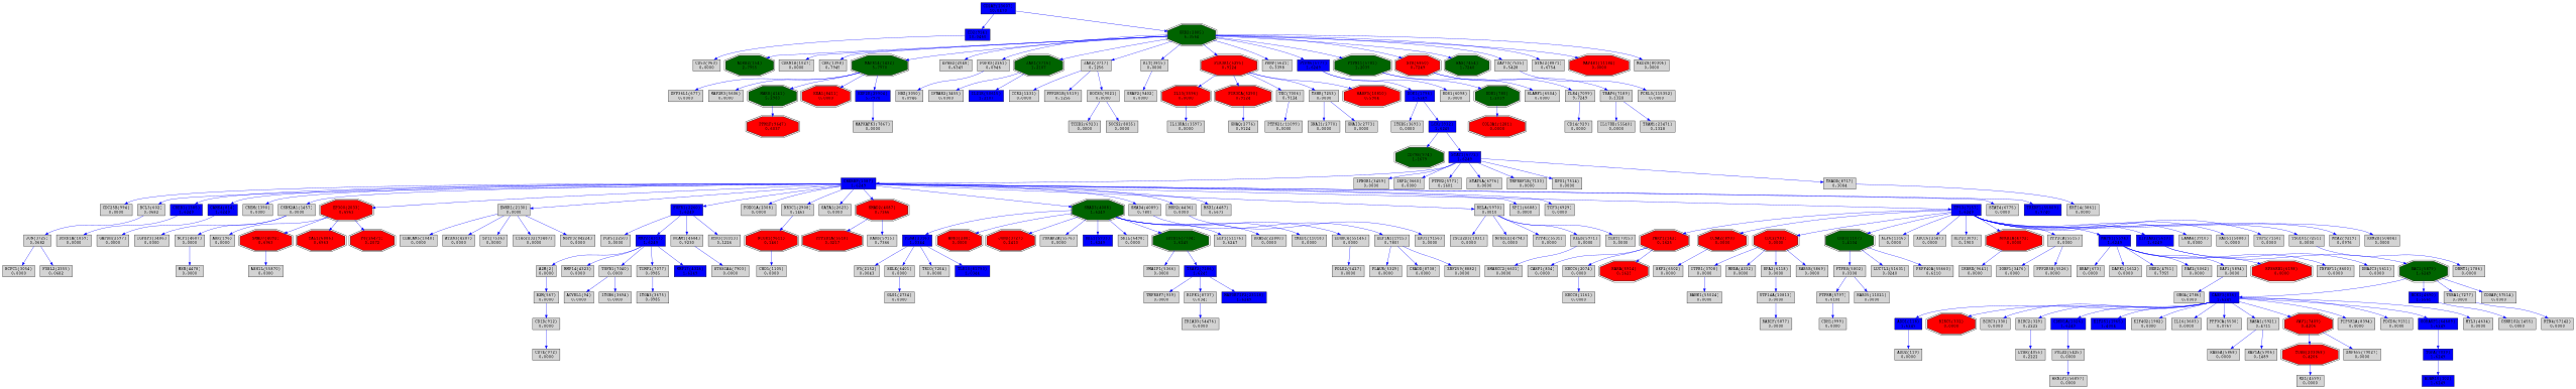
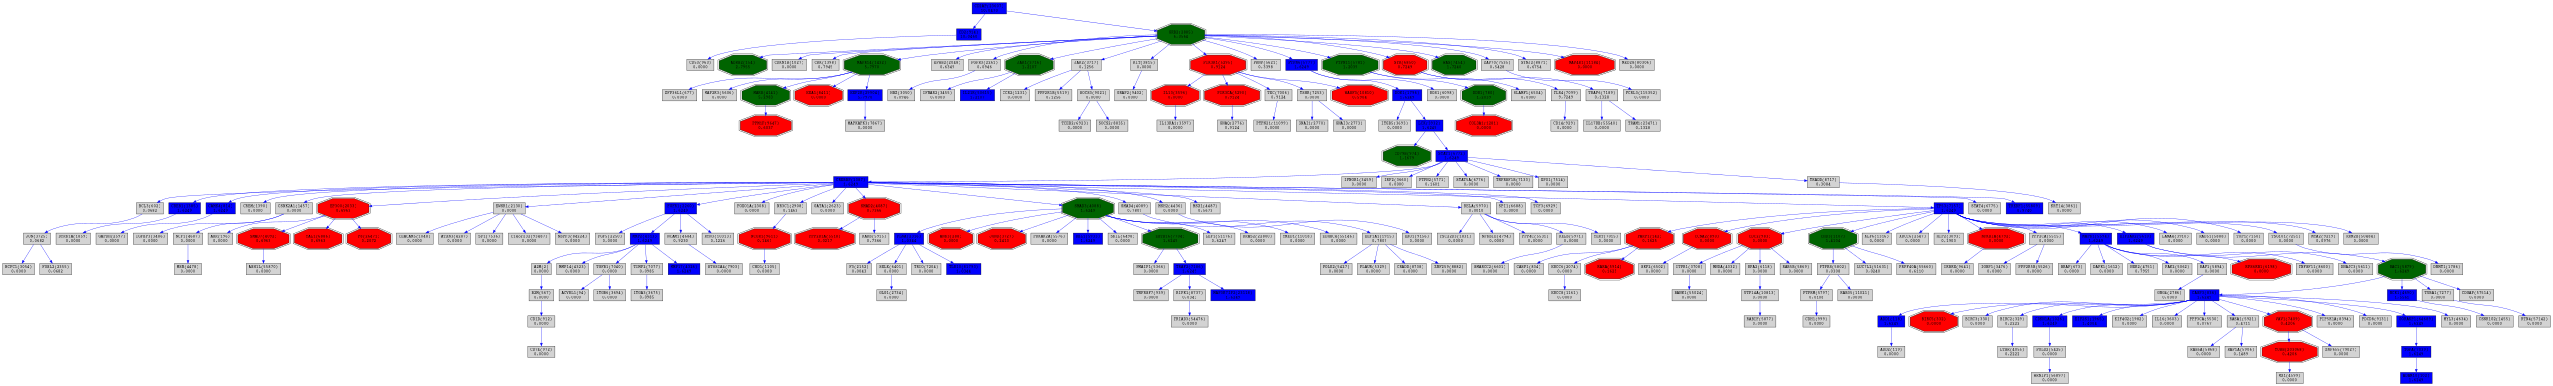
  digraph {
    fontname="Courier Prime"
    node [fillcolor=lightgray fontname="Courier Prime" shape=box style=filled]
    edge [color=blue fontname="Courier Prime"]
    n1 [fillcolor=blue label="ADD1(118)\n1,6249"]
    n2 [label="ADD2(119)\n0,0000"]
    n3 [fillcolor=red label="PARP1(142)\n0,1625" shape=doubleoctagon]
    n4 [label="CASP1(834)\n0,0000"]
    n5 [label="ERCC6(2074)\n0,0000"]
    n6 [fillcolor=red label="RARA(5914)\n0,1625" shape=doubleoctagon]
    n7 [label="ERCC8(1161)\n0,0000"]
    n8 [fillcolor=darkgreen label="ADRB2(154)\n2,7955" shape=doubleoctagon]
    n9 [label="AHR(196)\n0,0000"]
    n10 [label="A2M(2)\n0,0000"]
    n11 [label="B2M(567)\n0,0000"]
    n12 [label="CD1D(912)\n0,0000"]
    n13 [label="ACVRL1(94)\n0,0000"]
    n14 [fillcolor=red label="BIRC5(332)\n0,0000" shape=doubleoctagon]
    n15 [fillcolor=blue label="ADAM10(102)\n1,6249"]
    n16 [label="CD74(972)\n0,0000"]
    n17 [label="BRAF(673)\n0,0000"]
    n18 [fillcolor=darkgreen label="DDR1(780)\n1,2039" shape=doubleoctagon]
    n19 [fillcolor=red label="COL3A1(1281)\n0,0000" shape=doubleoctagon]
    n20 [fillcolor=blue label="CASP3(836)\n1,6249"]
    n21 [label="BIRC3(330)\n0,0000"]
    n22 [label="BIRC2(329)\n0,2222"]
    n23 [fillcolor=blue label="CDKN1A(1026)\n1,6249"]
    n24 [fillcolor=blue label="EIF2S1(1965)\n1,4004"]
    n25 [label="EIF4G2(1982)\n0,0000"]
    n26 [label="IL16(3603)\n0,0000"]
    n27 [label="PPP3CA(5530)\n0,0767"]
    n28 [label="RASA1(5921)\n0,4711"]
    n29 [fillcolor=red label="VAV1(7409)\n0,4206" shape=doubleoctagon]
    n30 [label="PIP5K1A(8394)\n0,0000"]
    n31 [label="PDCD8(9131)\n0,0000"]
    n32 [fillcolor=blue label="GORASP1(64689)\n1,6249"]
    n33 [label="MYL3(4634)\n0,0000"]
    n34 [label="LTBR(4055)\n0,2222"]
    n35 [label="POLD2(5425)\n0,0000"]
    n36 [label="RAB5A(5868)\n0,0000"]
    n37 [label="RAP1A(5906)\n0,1489"]
    n38 [fillcolor=red label="TUBB(203068)\n0,4206" shape=doubleoctagon]
    n39 [label="ZNF655(79027)\n0,0000"]
    n40 [fillcolor=blue label="TGFA(7039)\n1,6249"]
    n41 [fillcolor=blue label="CD2(914)\n10,0460"]
    n42 [label="CD53(963)\n0,0000"]
    n43 [label="TNFRSF7(939)\n0,0000"]
    n44 [fillcolor=red label="CCNA2(890)\n0,0000" shape=doubleoctagon]
    n45 [label="SKP2(6502)\n0,0000"]
    n46 [fillcolor=red label="CDC2(983)\n0,0000" shape=doubleoctagon]
    n47 [label="ITPR1(3708)\n0,0000"]
    n48 [label="MNDA(4332)\n0,0000"]
    n49 [label="RPA2(6118)\n0,0000"]
    n50 [label="RAB5B(5869)\n0,0000"]
    n51 [label="BANK1(55024)\n0,0000"]
    n52 [label="UTP14A(10813)\n0,0000"]
    n53 [label="CDH1(999)\n0,0000"]
    n54 [label="WRNIP1(56897)\n0,0000"]
    n55 [fillcolor=darkgreen label="CHD3(1107)\n1,4104" shape=doubleoctagon]
    n56 [label="PTPRS(5802)\n0,0308"]
    n57 [label="LUC7L2(51631)\n0,0240"]
    n58 [label="PRPF40A(55660)\n0,6110"]
    n59 [label="PTPRM(5797)\n0,0108"]
    n60 [label="RAB35(11021)\n0,0000"]
-   n61 [label="CDC25B(994)\n0,0000"]
    n62 [label="CDKN1B(1027)\n0,0000"]
    n63 [label="CCR2(1231)\n0,0000"]
    n64 [label="BCL3(602)\n0,0682"]
    n65 [label="JUN(3725)\n0,0682"]
    n66 [label="HCFC1(3054)\n0,0000"]
    n67 [label="FOSL2(2355)\n0,0682"]
    n68 [fillcolor=blue label="CREB1(1385)\n1,6249"]
    n69 [label="DYRK1A(1859)\n0,0000"]
    n70 [fillcolor=blue label="CREBBP(1387)\n1,6249"]
    n71 [fillcolor=blue label="CAMK4(814)\n1,6249"]
    n72 [label="CREM(1390)\n0,0000"]
    n73 [label="CSNK2A1(1457)\n0,0000"]
    n74 [fillcolor=red label="EP300(2033)\n0,6963" shape=doubleoctagon]
    n75 [label="EWSR1(2130)\n0,0000"]
    n76 [fillcolor=blue label="FGFR1(2260)\n1,6249"]
    n77 [label="FOXO1A(2308)\n0,0000"]
    n78 [label="NR3C1(2908)\n0,1463"]
    n79 [label="GATA1(2623)\n0,0000"]
    n80 [fillcolor=red label="SMAD2(4087)\n0,7366" shape=doubleoctagon]
    n81 [fillcolor=darkgreen label="SMAD3(4088)\n1,6249" shape=doubleoctagon]
    n82 [label="SMAD4(4089)\n0,7809"]
    n83 [label="MSH2(4436)\n0,0000"]
    n84 [label="MSX1(4487)\n0,5673"]
    n85 [label="RELA(5970)\n0,0010"]
    n86 [label="SPI1(6688)\n0,0000"]
    n87 [label="TCF3(6929)\n0,0000"]
    n88 [fillcolor=blue label="TP53(7157)\n1,6249"]
    n89 [label="STAT4(6775)\n0,0000"]
    n90 [fillcolor=blue label="TRERF1(55809)\n0,9740"]
    n91 [label="GAPDH(2597)\n0,0000"]
    n92 [label="IGFBP3(3486)\n0,0000"]
    n93 [label="NCF1(4687)\n0,0000"]
    n94 [fillcolor=red label="SMAD7(4092)\n0,6963" shape=doubleoctagon]
    n95 [fillcolor=red label="TAL1(6886)\n0,6963" shape=doubleoctagon]
    n96 [fillcolor=red label="P8(26471)\n0,2072" shape=doubleoctagon]
    n97 [label="CEACAM5(1048)\n0,0000"]
    n98 [label="ATXN3(4287)\n0,0000"]
    n99 [label="SF1(7536)\n0,0000"]
    n100 [label="C14orf32(93487)\n0,0000"]
    n101 [label="NBPF3(84224)\n0,0000"]
    n102 [label="FGF5(2250)\n0,0000"]
    n103 [fillcolor=blue label="MMP2(4313)\n1,6249"]
    n104 [label="NCAM1(4684)\n0,9230"]
    n105 [label="RTN3(10313)\n0,1226"]
    n106 [fillcolor=red label="NCOR1(9611)\n0,1463" shape=doubleoctagon]
    n107 [fillcolor=red label="PPP2R1A(5518)\n0,0217" shape=doubleoctagon]
    n108 [label="RARB(5915)\n0,7366"]
    n109 [fillcolor=blue label="FLNA(2316)\n1,0344"]
    n110 [fillcolor=red label="ANK3(288)\n0,0000" shape=doubleoctagon]
    n111 [fillcolor=red label="JUND(3727)\n0,2413" shape=doubleoctagon]
    n112 [label="PRKAR2A(5576)\n0,0000"]
    n113 [fillcolor=blue label="RBL1(5933)\n1,6249"]
    n114 [label="SKIL(6498)\n0,0000"]
    n115 [fillcolor=darkgreen label="ZBTB16(7704)\n1,6249" shape=doubleoctagon]
    n116 [label="LEF1(51176)\n0,6247"]
    n117 [label="RRAS2(22800)\n0,0000"]
    n118 [label="TMED1(11018)\n0,0000"]
    n119 [label="ZDHHC4(55146)\n0,0000"]
    n120 [label="EEF1A1(1915)\n0,7809"]
    n121 [label="EXO1(9156)\n0,0000"]
    n122 [label="TSC22D3(1831)\n0,0000"]
    n123 [label="NFKBIE(4794)\n0,0000"]
    n124 [label="PPP4C(5531)\n0,0000"]
    n125 [label="RELB(5971)\n0,0000"]
    n126 [label="TERT(7015)\n0,0000"]
    n127 [label="KLF6(1316)\n0,0000"]
    n128 [label="XRCC6(2547)\n0,0000"]
    n129 [label="HIP2(3093)\n0,1903"]
    n130 [fillcolor=red label="NFKBIA(4792)\n0,0000" shape=doubleoctagon]
    n131 [label="PPP2CA(5515)\n0,0000"]
    n132 [fillcolor=blue label="MAPK1(5594)\n1,6249"]
    n133 [fillcolor=blue label="EIF2AK2(5610)\n1,6249"]
    n134 [label="LAMA4(3910)\n0,0000"]
    n135 [label="RAD51(5888)\n0,0000"]
    n136 [label="TOP1(7150)\n0,0000"]
    n137 [label="TSG101(7251)\n0,0000"]
    n138 [label="MTA2(9219)\n0,0976"]
    n139 [label="RRM2B(50484)\n0,0000"]
    n140 [label="CRK(1398)\n0,7945"]
    n141 [label="ZFP36L1(677)\n0,0000"]
    n142 [label="MSN(4478)\n0,0000"]
    n143 [fillcolor=darkgreen label="MAPK14(1432)\n5,7970" shape=doubleoctagon]
    n144 [label="MAP2K3(5606)\n0,0000"]
    n145 [fillcolor=darkgreen label="MARS(4141)\n5,2983" shape=doubleoctagon]
    n146 [fillcolor=red label="EEA1(8411)\n0,0000" shape=doubleoctagon]
    n147 [fillcolor=blue label="EEF2K(29904)\n5,7970"]
    n148 [fillcolor=red label="PPM1F(9647)\n0,6037" shape=doubleoctagon]
    n149 [label="MAPKAPK3(7867)\n0,0000"]
    n150 [label="CD14(929)\n0,0000"]
    n151 [label="DAPK1(1612)\n0,0000"]
    n152 [label="DNMT1(1786)\n0,0000"]
    n153 [label="PLAUR(5329)\n0,0000"]
    n154 [label="POLE2(5427)\n0,0000"]
    n155 [label="CRADD(8738)\n0,0000"]
    n156 [label="ZNF259(8882)\n0,0000"]
    n157 [label="ASH1L(55870)\n0,0000"]
    n158 [label="EPHB2(2048)\n0,6349"]
    n159 [label="F3(2152)\n0,0043"]
    n160 [fillcolor=blue label="DOK1(1796)\n1,6249"]
    n161 [label="ITGB5(3693)\n0,0000"]
    n162 [fillcolor=blue label="LCK(3932)\n1,6249"]
    n163 [fillcolor=darkgreen label="CD79B(974)\n1,1679" shape=doubleoctagon]
    n164 [fillcolor=blue label="STAT1(6772)\n1,6249"]
    n165 [label="MMP14(4323)\n0,0000"]
    n166 [label="TGFB1(7040)\n0,0000"]
    n167 [label="TIMP2(7077)\n0,0985"]
    n168 [fillcolor=blue label="MMP17(4326)\n1,6249"]
    n169 [label="ST8SIA4(7903)\n0,0000"]
    n170 [label="FGFR3(2261)\n0,0946"]
    n171 [label="HBZ(3050)\n0,0946"]
    n172 [label="SELE(6401)\n0,0000"]
    n173 [label="TRIO(7204)\n0,0000"]
    n174 [fillcolor=blue label="TLR10(81793)\n1,0344"]
    n175 [label="GLG1(2734)\n0,0000"]
    n176 [label="GNAI1(2770)\n0,0000"]
    n177 [label="GNAI3(2773)\n0,0000"]
    n178 [label="GNAQ(2776)\n0,9124"]
    n179 [fillcolor=darkgreen label="GRB2(2885)\n6,3564" shape=doubleoctagon]
    n180 [fillcolor=darkgreen label="JAK1(3716)\n1,2107" shape=doubleoctagon]
    n181 [label="JAK2(3717)\n0,1256"]
    n182 [label="KIT(3815)\n0,0000"]
    n183 [fillcolor=red label="PIK3R1(5295)\n0,9124" shape=doubleoctagon]
    n184 [label="PRNP(5621)\n0,3398"]
    n185 [fillcolor=blue label="PTPN6(5777)\n1,6249"]
    n186 [fillcolor=darkgreen label="PTPN11(5781)\n1,2039" shape=doubleoctagon]
    n187 [fillcolor=red label="SYK(6850)\n0,7249" shape=doubleoctagon]
    n188 [fillcolor=darkgreen label="WAS(7454)\n1,7240" shape=doubleoctagon]
    n189 [label="ZAP70(7535)\n0,5428"]
    n190 [label="SYNJ2(8871)\n0,6754"]
    n191 [fillcolor=red label="MAP4K1(11184)\n0,0000" shape=doubleoctagon]
    n192 [label="MED28(80306)\n0,0000"]
    n193 [label="IFNAR2(3455)\n0,0000"]
    n194 [fillcolor=blue label="IL21R(50615)\n1,2107"]
    n195 [label="PPP2R1B(5519)\n0,1256"]
    n196 [label="SOCS3(9021)\n0,0000"]
    n197 [label="GRAP2(9402)\n0,0000"]
    n198 [fillcolor=red label="IL13(3596)\n0,0000" shape=doubleoctagon]
    n199 [fillcolor=red label="PIK3CA(5290)\n0,9124" shape=doubleoctagon]
    n200 [label="TEC(7006)\n0,9124"]
    n201 [label="TSHR(7253)\n0,0000"]
    n202 [fillcolor=red label="WASF3(10810)\n0,5904" shape=doubleoctagon]
    n203 [label="ROS1(6098)\n0,0000"]
    n204 [label="SLAMF1(6504)\n0,0000"]
    n205 [label="TLR4(7099)\n9,7249"]
    n206 [label="TRAF6(7189)\n0,1328"]
    n207 [label="FCRL3(115352)\n0,0000"]
    n208 [label="CHD1(1105)\n0,0000"]
    n209 [label="IFNGR1(3459)\n0,0000"]
    n210 [label="IL13RA1(3597)\n0,0000"]
    n211 [label="ITGA3(3675)\n0,0985"]
    n212 [label="TCEB2(6923)\n0,0000"]
    n213 [label="SOCS2(8835)\n0,0000"]
    n214 [label="IRF2(3660)\n0,0000"]
    n215 [label="PTPN2(5771)\n0,1601"]
    n216 [label="STAT5A(6776)\n0,0000"]
    n217 [label="TNFRSF1B(7133)\n0,0000"]
    n218 [label="XPO1(7514)\n0,0000"]
    n219 [label="TRADD(8717)\n0,3084"]
    n220 [label="PMAIP1(5366)\n0,0000"]
    n221 [fillcolor=blue label="TRAF2(7186)\n1,6249"]
    n222 [label="IGBP1(3476)\n0,0000"]
    n223 [label="ITGB6(3694)\n0,0000"]
    n224 [label="MX1(4599)\n0,0000"]
    n225 [label="CSNK1G2(1455)\n0,0000"]
    n226 [fillcolor=blue label="NCK1(4690)\n1,5561"]
    n227 [label="NEK2(4751)\n0,7959"]
    n228 [label="IKBKE(9641)\n0,0000"]
    n229 [label="PAK2(5062)\n0,0000"]
    n230 [label="PTPN21(11099)\n0,0000"]
    n231 [label="KRT14(3861)\n0,0000"]
    n232 [label="PPP2R5B(5526)\n0,0000"]
    n233 [label="RAF1(5894)\n0,0000"]
    n234 [fillcolor=red label="RPS6KB1(6198)\n0,0000" shape=doubleoctagon]
    n235 [label="TNFSF11(8600)\n0,0000"]
    n236 [label="GNG4(2786)\n0,0000"]
    n237 [label="DNAJC3(5611)\n0,0000"]
    n238 [fillcolor=darkgreen label="RAC1(5879)\n1,6249" shape=doubleoctagon]
    n239 [label="TUBA1(7277)\n0,0000"]
    n240 [label="CDGAP(57514)\n0,0000"]
    n241 [label="RTN4(57142)\n0,0000"]
    n242 [label="SMARCC2(6601)\n0,0000"]
    n243 [label="RABIF(5877)\n0,0000"]
    n244 [label="IL17RB(55540)\n0,0000"]
    n245 [label="TRAM1(23471)\n0,1328"]
    n246 [label="RIPK1(8737)\n0,0343"]
    n247 [fillcolor=blue label="MAP3K7IP2(23118)\n1,6249"]
    n248 [label="TRIAD3(54476)\n0,0000"]
    n249 [fillcolor=blue label="CD2AP(23607)\n10,0470"]
    n1 -> n2
    n3 -> n4
    n3 -> n5
    n3 -> n6
    n5 -> n7
    n10 -> n11
    n11 -> n12
    n12 -> n16
    n18 -> n19
    n20 -> n1
    n20 -> n14
    n20 -> n21
    n20 -> n22
    n20 -> n23
    n20 -> n24
    n20 -> n25
    n20 -> n26
    n20 -> n27
    n20 -> n28
    n20 -> n29
    n20 -> n30
    n20 -> n31
    n20 -> n32
    n20 -> n33
    n22 -> n34
    n23 -> n35
    n28 -> n36
    n28 -> n37
    n29 -> n38
    n29 -> n39
    n32 -> n40
    n35 -> n54
    n38 -> n224
    n40 -> n15
    n41 -> n42
    n44 -> n45
    n46 -> n47
    n46 -> n48
    n46 -> n49
    n46 -> n50
    n47 -> n51
    n49 -> n52
    n52 -> n243
    n55 -> n56
    n55 -> n57
    n55 -> n58
    n56 -> n59
    n56 -> n60
    n59 -> n53
    n64 -> n65
    n65 -> n66
    n65 -> n67
    n68 -> n69
-   n70 -> n61
    n70 -> n64
    n70 -> n68
    n70 -> n71
    n70 -> n72
    n70 -> n73
    n70 -> n74
    n70 -> n75
    n70 -> n76
    n70 -> n77
    n70 -> n78
    n70 -> n79
    n70 -> n80
    n70 -> n81
    n70 -> n82
    n70 -> n83
    n70 -> n84
    n70 -> n85
    n70 -> n86
    n70 -> n87
    n70 -> n88
    n70 -> n89
    n70 -> n90
    n71 -> n91
    n73 -> n92
    n73 -> n93
    n74 -> n9
    n74 -> n94
    n74 -> n95
    n74 -> n96
    n75 -> n97
    n75 -> n98
    n75 -> n99
    n75 -> n100
    n75 -> n101
    n76 -> n102
    n76 -> n103
    n76 -> n104
    n76 -> n105
    n78 -> n106
    n80 -> n107
    n80 -> n108
    n81 -> n109
    n81 -> n110
    n81 -> n111
    n81 -> n112
    n81 -> n113
    n81 -> n114
    n81 -> n115
    n81 -> n116
    n81 -> n117
    n81 -> n118
    n81 -> n119
    n82 -> n120
    n83 -> n121
    n85 -> n122
    n85 -> n123
    n85 -> n124
    n85 -> n125
    n85 -> n126
    n88 -> n3
    n88 -> n44
    n88 -> n46
    n88 -> n55
    n88 -> n127
    n88 -> n128
    n88 -> n129
    n88 -> n130
    n88 -> n131
    n88 -> n132
    n88 -> n133
    n88 -> n134
    n88 -> n135
    n88 -> n136
    n88 -> n137
    n88 -> n138
    n88 -> n139
    n93 -> n142
    n94 -> n157
    n103 -> n10
    n103 -> n165
    n103 -> n166
    n103 -> n167
    n103 -> n168
    n104 -> n169
    n106 -> n208
    n109 -> n159
    n109 -> n172
    n109 -> n173
    n109 -> n174
    n115 -> n220
    n115 -> n221
    n120 -> n153
-   n119 -> n154
+   n120 -> n154
    n120 -> n155
    n120 -> n156
    n125 -> n242
    n130 -> n228
    n131 -> n222
    n131 -> n232
    n132 -> n17
    n132 -> n151
    n132 -> n227
    n132 -> n229
    n132 -> n233
    n132 -> n234
    n132 -> n235
    n133 -> n237
    n133 -> n238
    n137 -> n152
    n143 -> n141
    n143 -> n144
    n143 -> n145
    n143 -> n146
    n143 -> n147
    n145 -> n148
    n147 -> n149
    n160 -> n161
    n160 -> n162
    n162 -> n163
    n162 -> n164
    n164 -> n70
    n164 -> n209
    n164 -> n214
    n164 -> n215
    n164 -> n216
    n164 -> n217
    n164 -> n218
    n164 -> n219
    n166 -> n13
    n166 -> n223
    n167 -> n211
    n170 -> n171
    n172 -> n175
    n179 -> n8
    n179 -> n62
    n179 -> n140
    n179 -> n143
    n179 -> n158
    n179 -> n170
    n179 -> n180
    n179 -> n181
    n179 -> n182
    n179 -> n183
    n179 -> n184
    n179 -> n185
    n179 -> n186
    n179 -> n187
    n179 -> n188
    n179 -> n189
    n179 -> n190
    n179 -> n191
    n179 -> n192
    n180 -> n193
    n180 -> n194
    n181 -> n63
    n181 -> n195
    n181 -> n196
    n182 -> n197
    n183 -> n198
    n183 -> n199
    n183 -> n200
    n183 -> n201
    n183 -> n202
    n185 -> n160
    n185 -> n203
    n186 -> n18
    n186 -> n204
    n187 -> n205
    n187 -> n206
    n189 -> n207
    n196 -> n212
    n196 -> n213
    n198 -> n210
    n199 -> n178
    n200 -> n230
    n201 -> n176
    n201 -> n177
    n205 -> n150
    n206 -> n244
    n206 -> n245
    n219 -> n231
    n221 -> n43
    n221 -> n246
    n221 -> n247
    n226 -> n225
    n233 -> n236
    n238 -> n20
    n238 -> n226
    n238 -> n239
    n238 -> n240
    n239 -> n241
    n246 -> n248
    n249 -> n41
    n249 -> n179
  }
